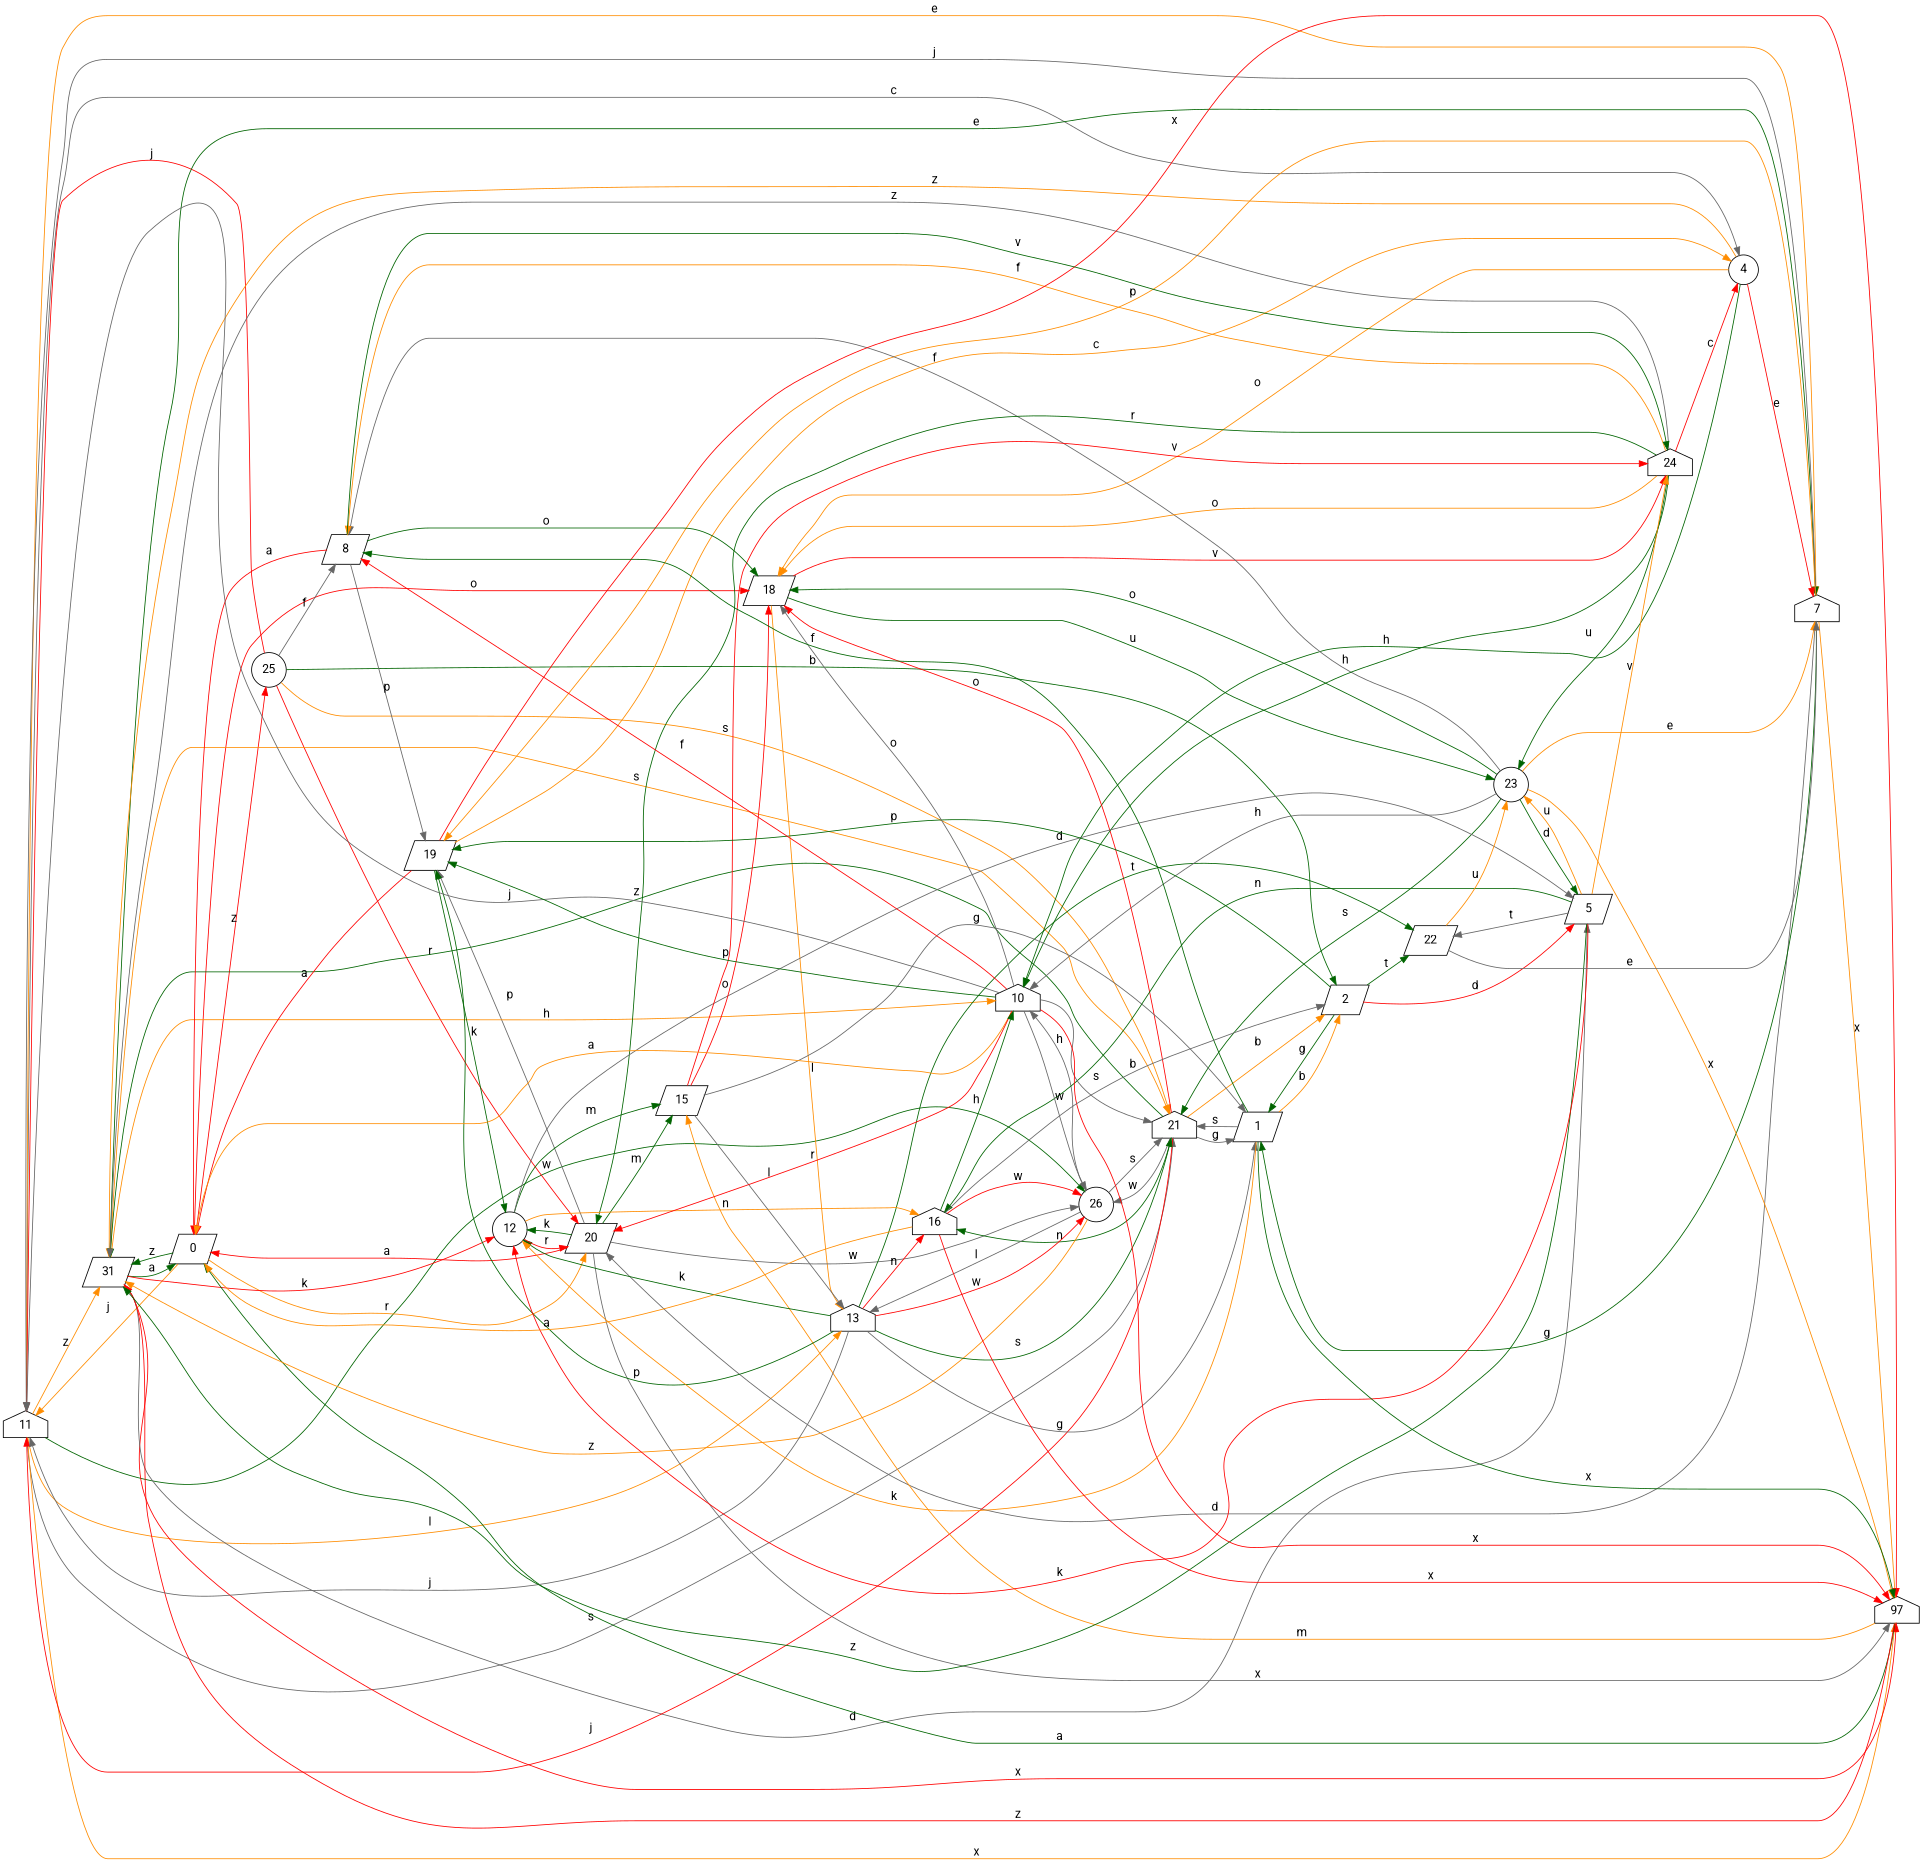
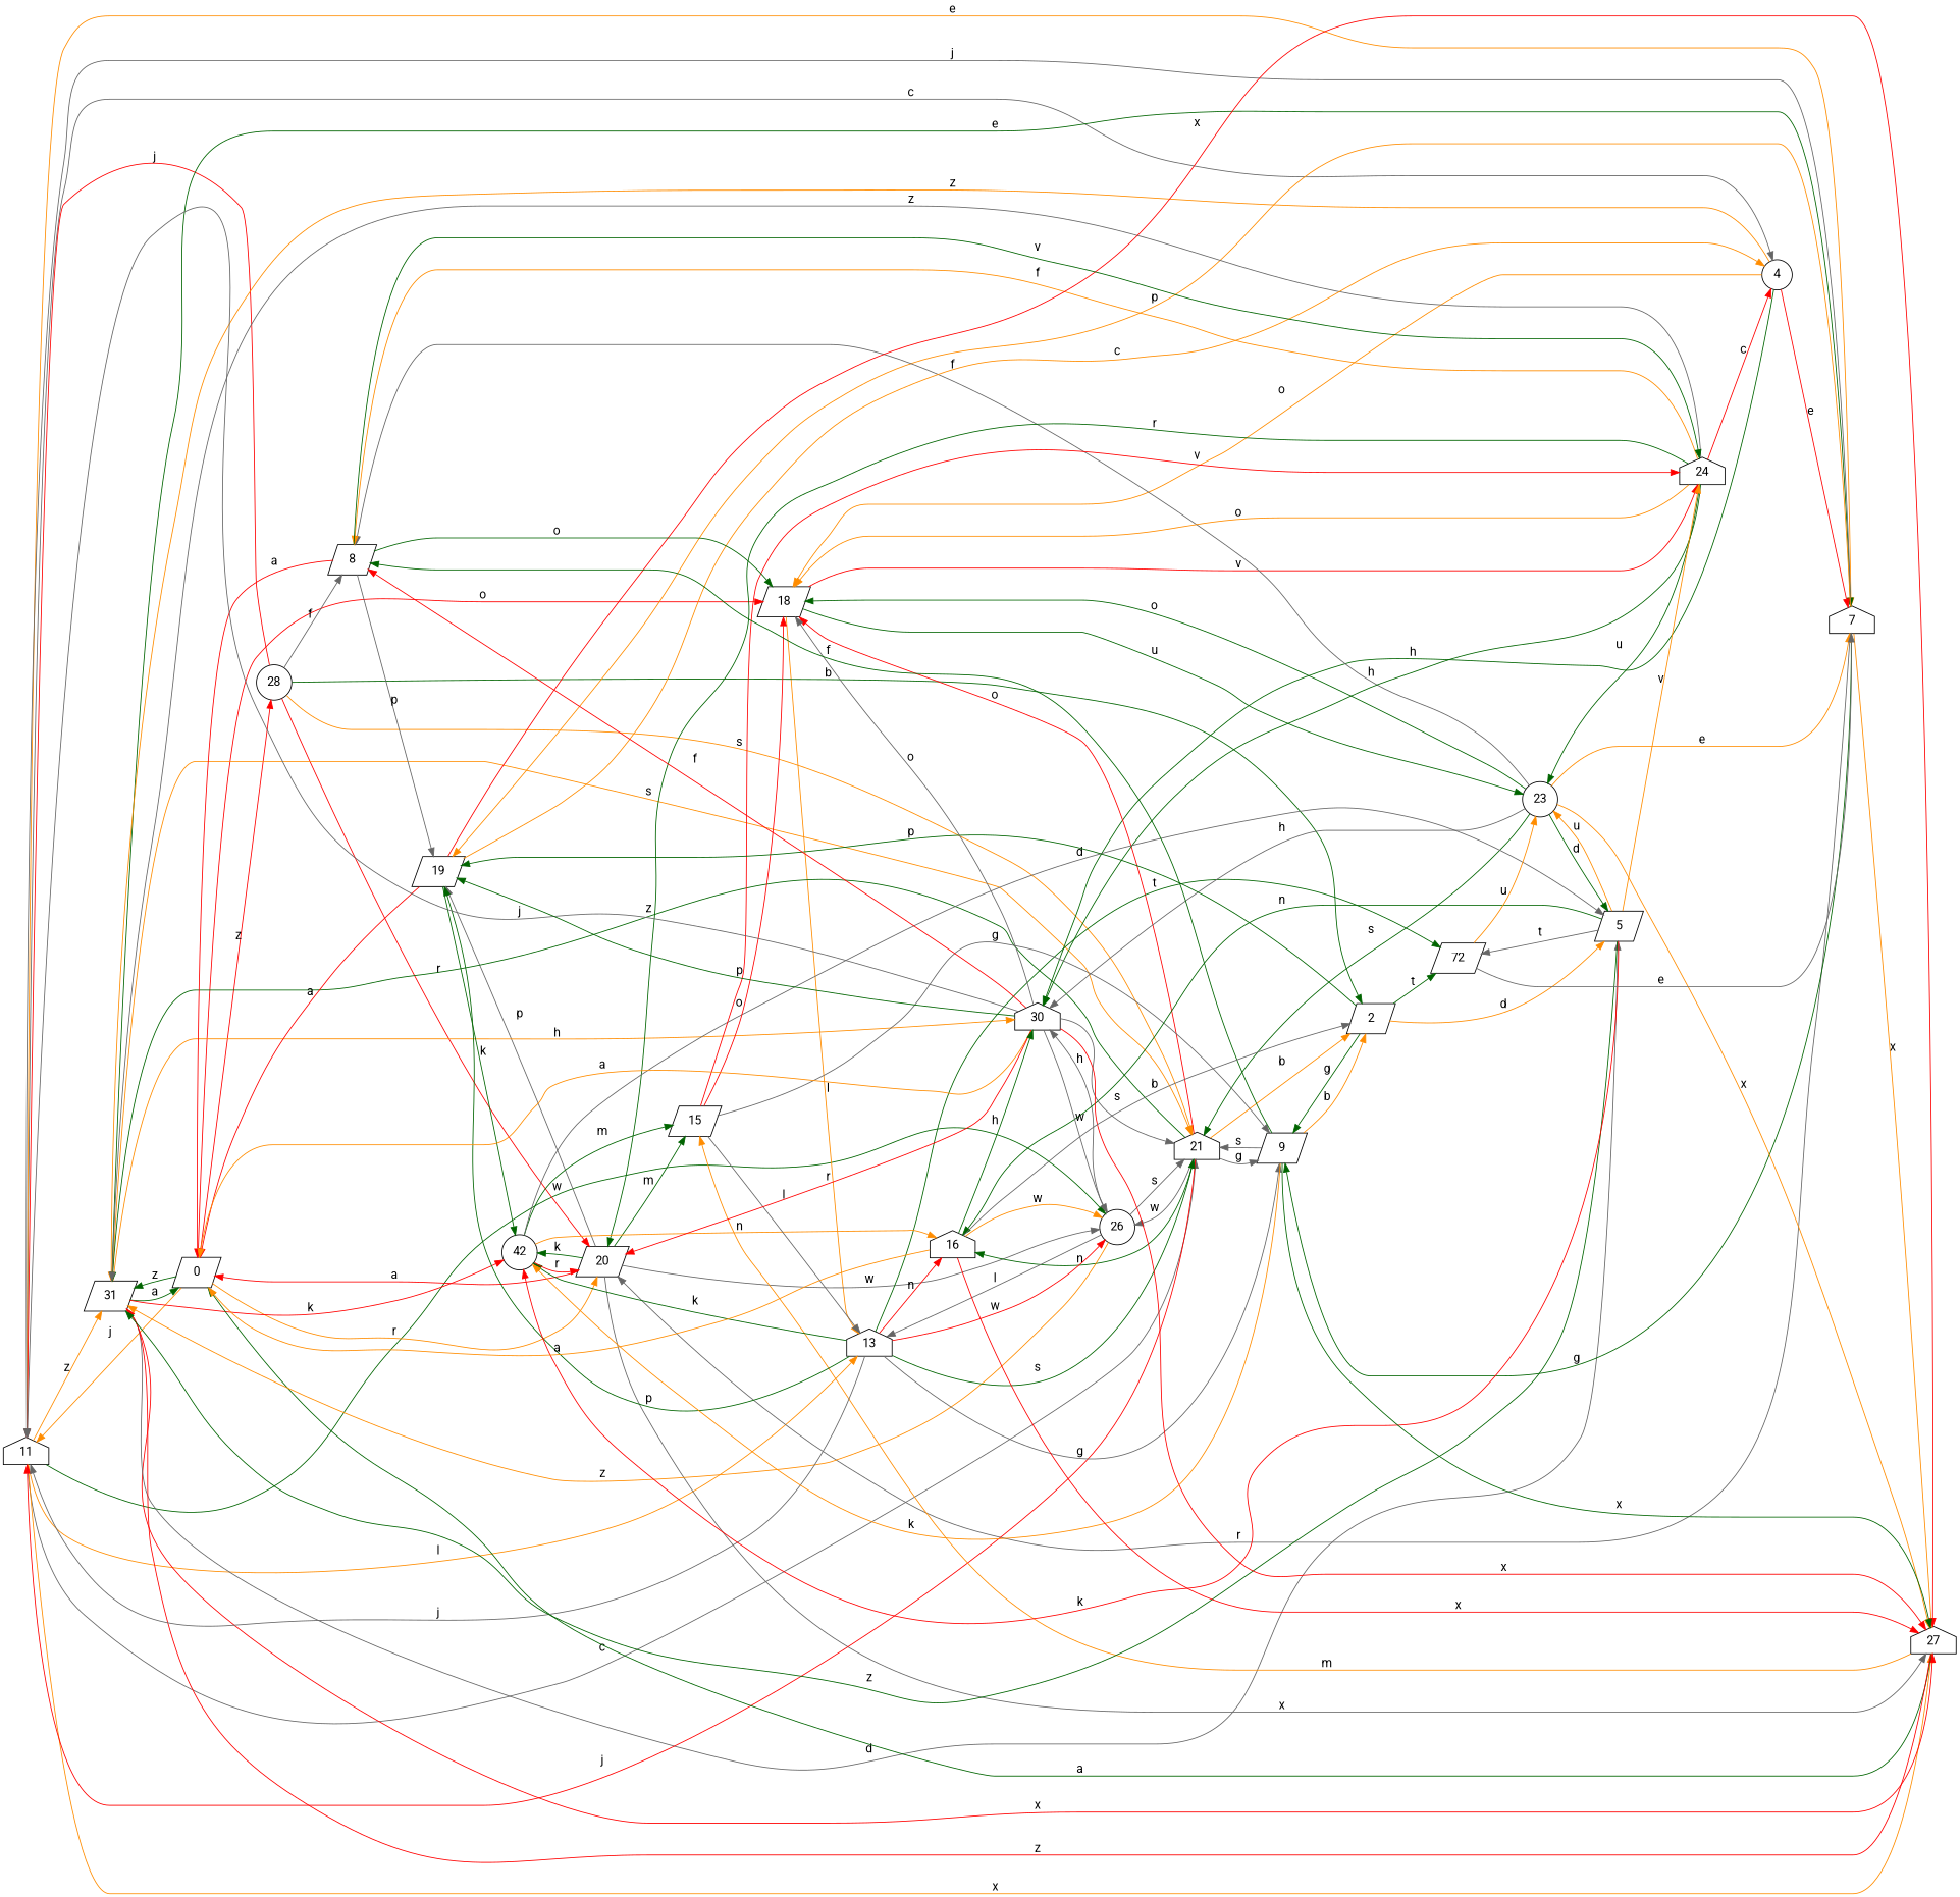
  strict digraph {
    fontname=Roboto
    rankdir=LR
    node [fontname=Roboto shape=parallelogram]
    edge [color=darkgreen fontname=Roboto]
    11 [shape=house]
    0
    18
    20
-   28 [shape=circle label=25]
+   28 [shape=circle]
    31
    4 [shape=circle]
    7 [shape=house]
    21 [shape=house]
-   27 [shape=house label=97]
+   27 [shape=house]
    26 [shape=circle]
    13 [shape=house]
    23 [shape=circle]
    24 [shape=house]
    19
-   12 [shape=circle]
+   12 [shape=circle label=42]
    15
    2
    8
    5
-   10 [shape=house]
-   9 [label=1]
-   22
+   10 [shape=house label=30]
+   9
+   22 [label=72]
    16 [shape=house]
    11 -> 31 [color=darkorange label=z]
    11 -> 4 [color=gray40 label=c]
    11 -> 7 [color=darkorange label=e]
-   11 -> 21 [color=gray40 label=s]
+   11 -> 21 [color=gray40 label=c]
    11 -> 27 [color=darkorange label=x]
    11 -> 26 [label=w]
    11 -> 13 [color=darkorange label=l]
    0 -> 11 [color=darkorange label=j]
    0 -> 18 [color=red label=o]
    0 -> 20 [color=darkorange label=r]
    0 -> 28 [color=red label=z]
    0 -> 31 [label=z]
    18 -> 13 [color=darkorange label=l]
    18 -> 23 [label=u]
    18 -> 24 [color=red label=v]
    20 -> 0 [color=red label=a]
    20 -> 27 [color=gray40 label=x]
    20 -> 26 [color=gray40 label=w]
    20 -> 19 [color=gray40 label=p]
    20 -> 12 [label=k]
    20 -> 15 [label=m]
    28 -> 11 [color=red label=j]
    28 -> 20 [color=red label=r]
    28 -> 21 [color=darkorange label=s]
    28 -> 2 [label=b]
    28 -> 8 [color=gray40 label=f]
    31 -> 0 [label=a]
    31 -> 7 [label=e]
    31 -> 21 [color=darkorange label=s]
    31 -> 27 [color=red label=x]
    31 -> 12 [color=red label=k]
    31 -> 5 [color=gray40 label=d]
    31 -> 10 [color=darkorange label=h]
    4 -> 18 [color=darkorange label=o]
    4 -> 31 [color=darkorange label=z]
    4 -> 7 [color=red label=e]
    4 -> 10 [label=h]
    7 -> 11 [color=gray40 label=j]
-   7 -> 20 [color=gray40 label=d]
+   7 -> 20 [color=gray40 label=r]
    7 -> 27 [color=darkorange label=x]
    7 -> 19 [color=darkorange label=p]
    7 -> 9 [label=g]
    21 -> 11 [color=red label=j]
    21 -> 18 [color=red label=o]
    21 -> 31 [label=z]
    21 -> 26 [color=gray40 label=w]
    21 -> 2 [color=darkorange label=b]
    21 -> 9 [color=gray40 label=g]
    21 -> 16 [label=n]
    27 -> 0 [label=a]
    27 -> 31 [color=red label=z]
    27 -> 15 [color=darkorange label=m]
    26 -> 31 [color=darkorange label=z]
    26 -> 21 [color=gray40 label=s]
    26 -> 13 [color=gray40 label=l]
    26 -> 10 [color=gray40 label=h]
    13 -> 11 [color=gray40 label=j]
    13 -> 21 [label=s]
    13 -> 26 [color=red label=w]
    13 -> 19 [label=p]
    13 -> 12 [label=k]
    13 -> 9 [color=gray40 label=g]
    13 -> 22 [label=t]
    13 -> 16 [color=red label=n]
    23 -> 18 [label=o]
    23 -> 7 [color=darkorange label=e]
    23 -> 21 [label=s]
    23 -> 27 [color=darkorange label=x]
    23 -> 8 [color=gray40 label=f]
    23 -> 5 [label=d]
    23 -> 10 [color=gray40 label=h]
    24 -> 18 [color=darkorange label=o]
    24 -> 20 [label=r]
    24 -> 31 [color=gray40 label=z]
    24 -> 4 [color=red label=c]
    24 -> 23 [label=u]
    24 -> 8 [color=darkorange label=f]
    24 -> 10 [label=h]
    19 -> 0 [color=red label=a]
    19 -> 4 [color=darkorange label=c]
    19 -> 27 [color=red label=x]
    19 -> 12 [label=k]
    12 -> 20 [color=red label=r]
    12 -> 15 [label=m]
    12 -> 5 [color=gray40 label=d]
    12 -> 16 [color=darkorange label=n]
    15 -> 18 [color=red label=o]
    15 -> 13 [color=gray40 label=l]
    15 -> 24 [color=red label=v]
    15 -> 9 [color=gray40 label=g]
    2 -> 19 [label=p]
-   2 -> 5 [color=red label=d]
+   2 -> 5 [color=darkorange label=d]
    2 -> 9 [label=g]
    2 -> 22 [label=t]
    8 -> 0 [color=red label=a]
    8 -> 18 [label=o]
    8 -> 24 [label=v]
    8 -> 19 [color=gray40 label=p]
    5 -> 31 [label=z]
    5 -> 23 [color=darkorange label=u]
    5 -> 24 [color=darkorange label=v]
    5 -> 12 [color=red label=k]
    5 -> 22 [color=gray40 label=t]
    5 -> 16 [label=n]
    10 -> 11 [color=gray40 label=j]
    10 -> 0 [color=darkorange label=a]
    10 -> 18 [color=gray40 label=o]
    10 -> 20 [color=red label=r]
    10 -> 21 [color=gray40 label=s]
    10 -> 27 [color=red label=x]
    10 -> 26 [color=gray40 label=w]
    10 -> 19 [label=p]
    10 -> 8 [color=red label=f]
    9 -> 21 [color=gray40 label=s]
    9 -> 27 [label=x]
    9 -> 12 [color=darkorange label=k]
    9 -> 2 [color=darkorange label=b]
    9 -> 8 [label=f]
    22 -> 7 [color=gray40 label=e]
    22 -> 23 [color=darkorange label=u]
    16 -> 0 [color=darkorange label=a]
    16 -> 27 [color=red label=x]
-   16 -> 26 [color=red label=w]
+   16 -> 26 [color=darkorange label=w]
    16 -> 2 [color=gray40 label=b]
    16 -> 10 [label=h]
  }
